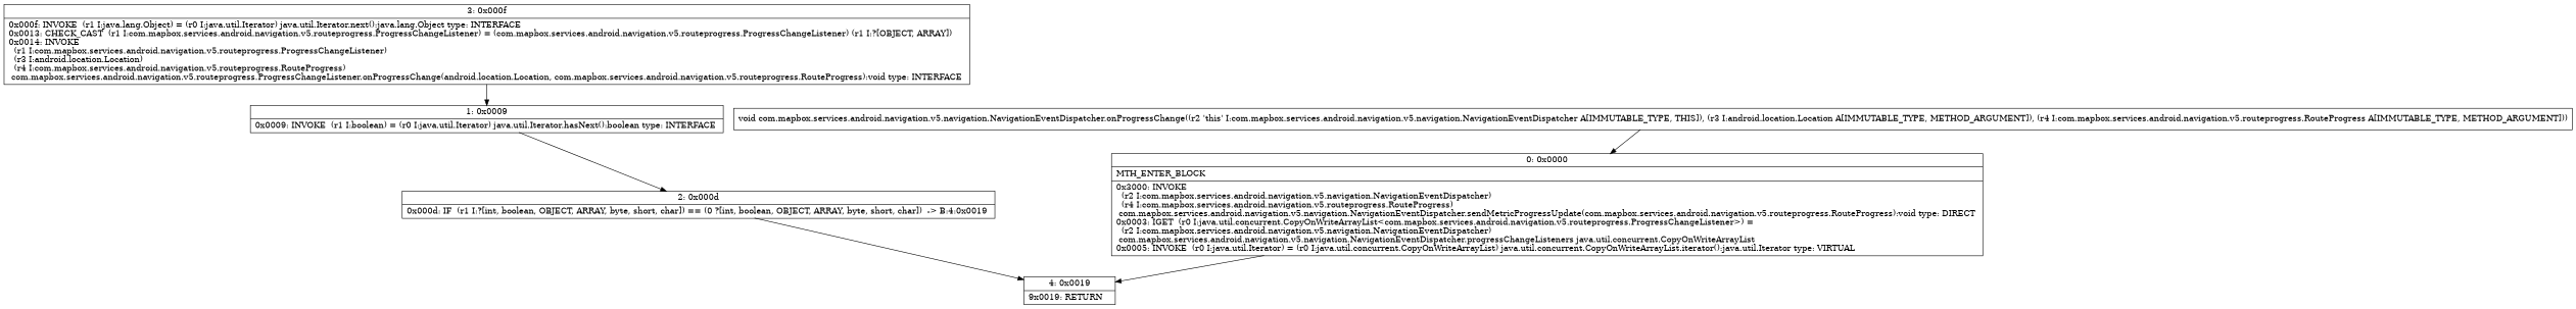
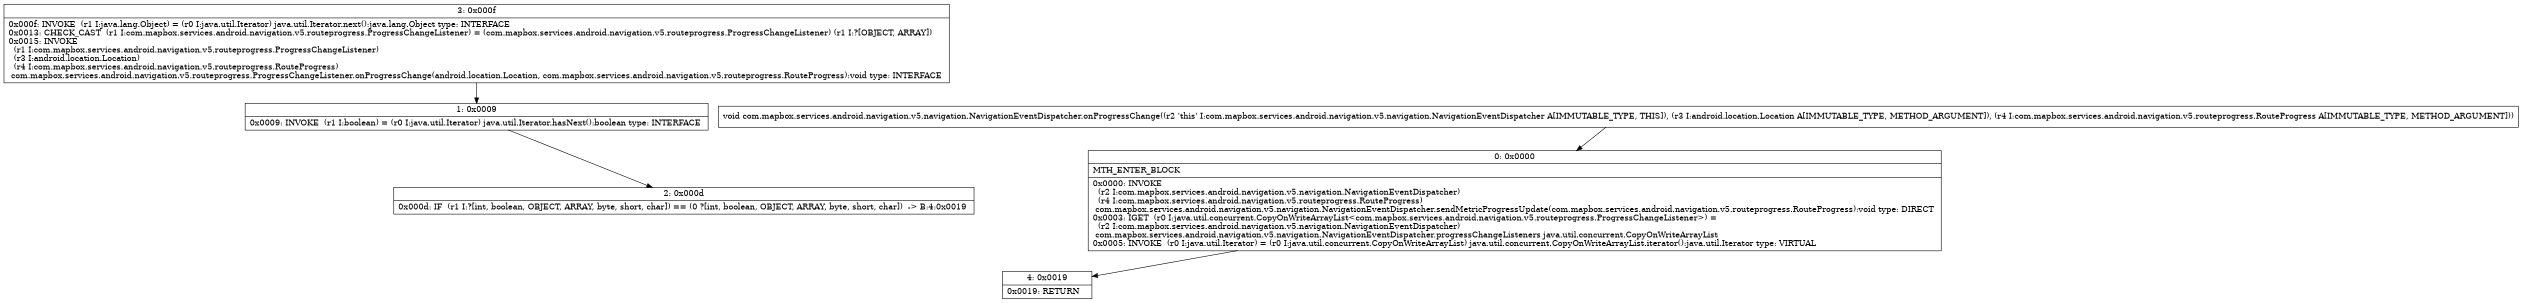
  digraph {
    node [shape=record]
-   n1 [label="{0\:\ 0x0000|MTH_ENTER_BLOCK\l|0x3000: INVOKE  \l  (r2 I:com.mapbox.services.android.navigation.v5.navigation.NavigationEventDispatcher)\l  (r4 I:com.mapbox.services.android.navigation.v5.routeprogress.RouteProgress)\l com.mapbox.services.android.navigation.v5.navigation.NavigationEventDispatcher.sendMetricProgressUpdate(com.mapbox.services.android.navigation.v5.routeprogress.RouteProgress):void type: DIRECT \l0x0003: IGET  (r0 I:java.util.concurrent.CopyOnWriteArrayList\<com.mapbox.services.android.navigation.v5.routeprogress.ProgressChangeListener\>) = \l  (r2 I:com.mapbox.services.android.navigation.v5.navigation.NavigationEventDispatcher)\l com.mapbox.services.android.navigation.v5.navigation.NavigationEventDispatcher.progressChangeListeners java.util.concurrent.CopyOnWriteArrayList \l0x0005: INVOKE  (r0 I:java.util.Iterator) = (r0 I:java.util.concurrent.CopyOnWriteArrayList) java.util.concurrent.CopyOnWriteArrayList.iterator():java.util.Iterator type: VIRTUAL \l}"]
-   n2 [label="{4\:\ 0x0019|9x0019: RETURN   \l}"]
+   n1 [label="{0\:\ 0x0000|MTH_ENTER_BLOCK\l|0x0000: INVOKE  \l  (r2 I:com.mapbox.services.android.navigation.v5.navigation.NavigationEventDispatcher)\l  (r4 I:com.mapbox.services.android.navigation.v5.routeprogress.RouteProgress)\l com.mapbox.services.android.navigation.v5.navigation.NavigationEventDispatcher.sendMetricProgressUpdate(com.mapbox.services.android.navigation.v5.routeprogress.RouteProgress):void type: DIRECT \l0x0003: IGET  (r0 I:java.util.concurrent.CopyOnWriteArrayList\<com.mapbox.services.android.navigation.v5.routeprogress.ProgressChangeListener\>) = \l  (r2 I:com.mapbox.services.android.navigation.v5.navigation.NavigationEventDispatcher)\l com.mapbox.services.android.navigation.v5.navigation.NavigationEventDispatcher.progressChangeListeners java.util.concurrent.CopyOnWriteArrayList \l0x0005: INVOKE  (r0 I:java.util.Iterator) = (r0 I:java.util.concurrent.CopyOnWriteArrayList) java.util.concurrent.CopyOnWriteArrayList.iterator():java.util.Iterator type: VIRTUAL \l}"]
+   n2 [label="{4\:\ 0x0019|0x0019: RETURN   \l}"]
    n3 [label="{1\:\ 0x0009|0x0009: INVOKE  (r1 I:boolean) = (r0 I:java.util.Iterator) java.util.Iterator.hasNext():boolean type: INTERFACE \l}"]
    n4 [label="{2\:\ 0x000d|0x000d: IF  (r1 I:?[int, boolean, OBJECT, ARRAY, byte, short, char]) == (0 ?[int, boolean, OBJECT, ARRAY, byte, short, char])  \-\> B:4:0x0019 \l}"]
-   n5 [label="{3\:\ 0x000f|0x000f: INVOKE  (r1 I:java.lang.Object) = (r0 I:java.util.Iterator) java.util.Iterator.next():java.lang.Object type: INTERFACE \l0x0013: CHECK_CAST  (r1 I:com.mapbox.services.android.navigation.v5.routeprogress.ProgressChangeListener) = (com.mapbox.services.android.navigation.v5.routeprogress.ProgressChangeListener) (r1 I:?[OBJECT, ARRAY]) \l0x0014: INVOKE  \l  (r1 I:com.mapbox.services.android.navigation.v5.routeprogress.ProgressChangeListener)\l  (r3 I:android.location.Location)\l  (r4 I:com.mapbox.services.android.navigation.v5.routeprogress.RouteProgress)\l com.mapbox.services.android.navigation.v5.routeprogress.ProgressChangeListener.onProgressChange(android.location.Location, com.mapbox.services.android.navigation.v5.routeprogress.RouteProgress):void type: INTERFACE \l}"]
+   n5 [label="{3\:\ 0x000f|0x000f: INVOKE  (r1 I:java.lang.Object) = (r0 I:java.util.Iterator) java.util.Iterator.next():java.lang.Object type: INTERFACE \l0x0013: CHECK_CAST  (r1 I:com.mapbox.services.android.navigation.v5.routeprogress.ProgressChangeListener) = (com.mapbox.services.android.navigation.v5.routeprogress.ProgressChangeListener) (r1 I:?[OBJECT, ARRAY]) \l0x0015: INVOKE  \l  (r1 I:com.mapbox.services.android.navigation.v5.routeprogress.ProgressChangeListener)\l  (r3 I:android.location.Location)\l  (r4 I:com.mapbox.services.android.navigation.v5.routeprogress.RouteProgress)\l com.mapbox.services.android.navigation.v5.routeprogress.ProgressChangeListener.onProgressChange(android.location.Location, com.mapbox.services.android.navigation.v5.routeprogress.RouteProgress):void type: INTERFACE \l}"]
    n6 [label="{void com.mapbox.services.android.navigation.v5.navigation.NavigationEventDispatcher.onProgressChange((r2 'this' I:com.mapbox.services.android.navigation.v5.navigation.NavigationEventDispatcher A[IMMUTABLE_TYPE, THIS]), (r3 I:android.location.Location A[IMMUTABLE_TYPE, METHOD_ARGUMENT]), (r4 I:com.mapbox.services.android.navigation.v5.routeprogress.RouteProgress A[IMMUTABLE_TYPE, METHOD_ARGUMENT])) }"]
    n1 -> n2
    n3 -> n4
-   n4 -> n2
    n5 -> n3
    n6 -> n1
  }
